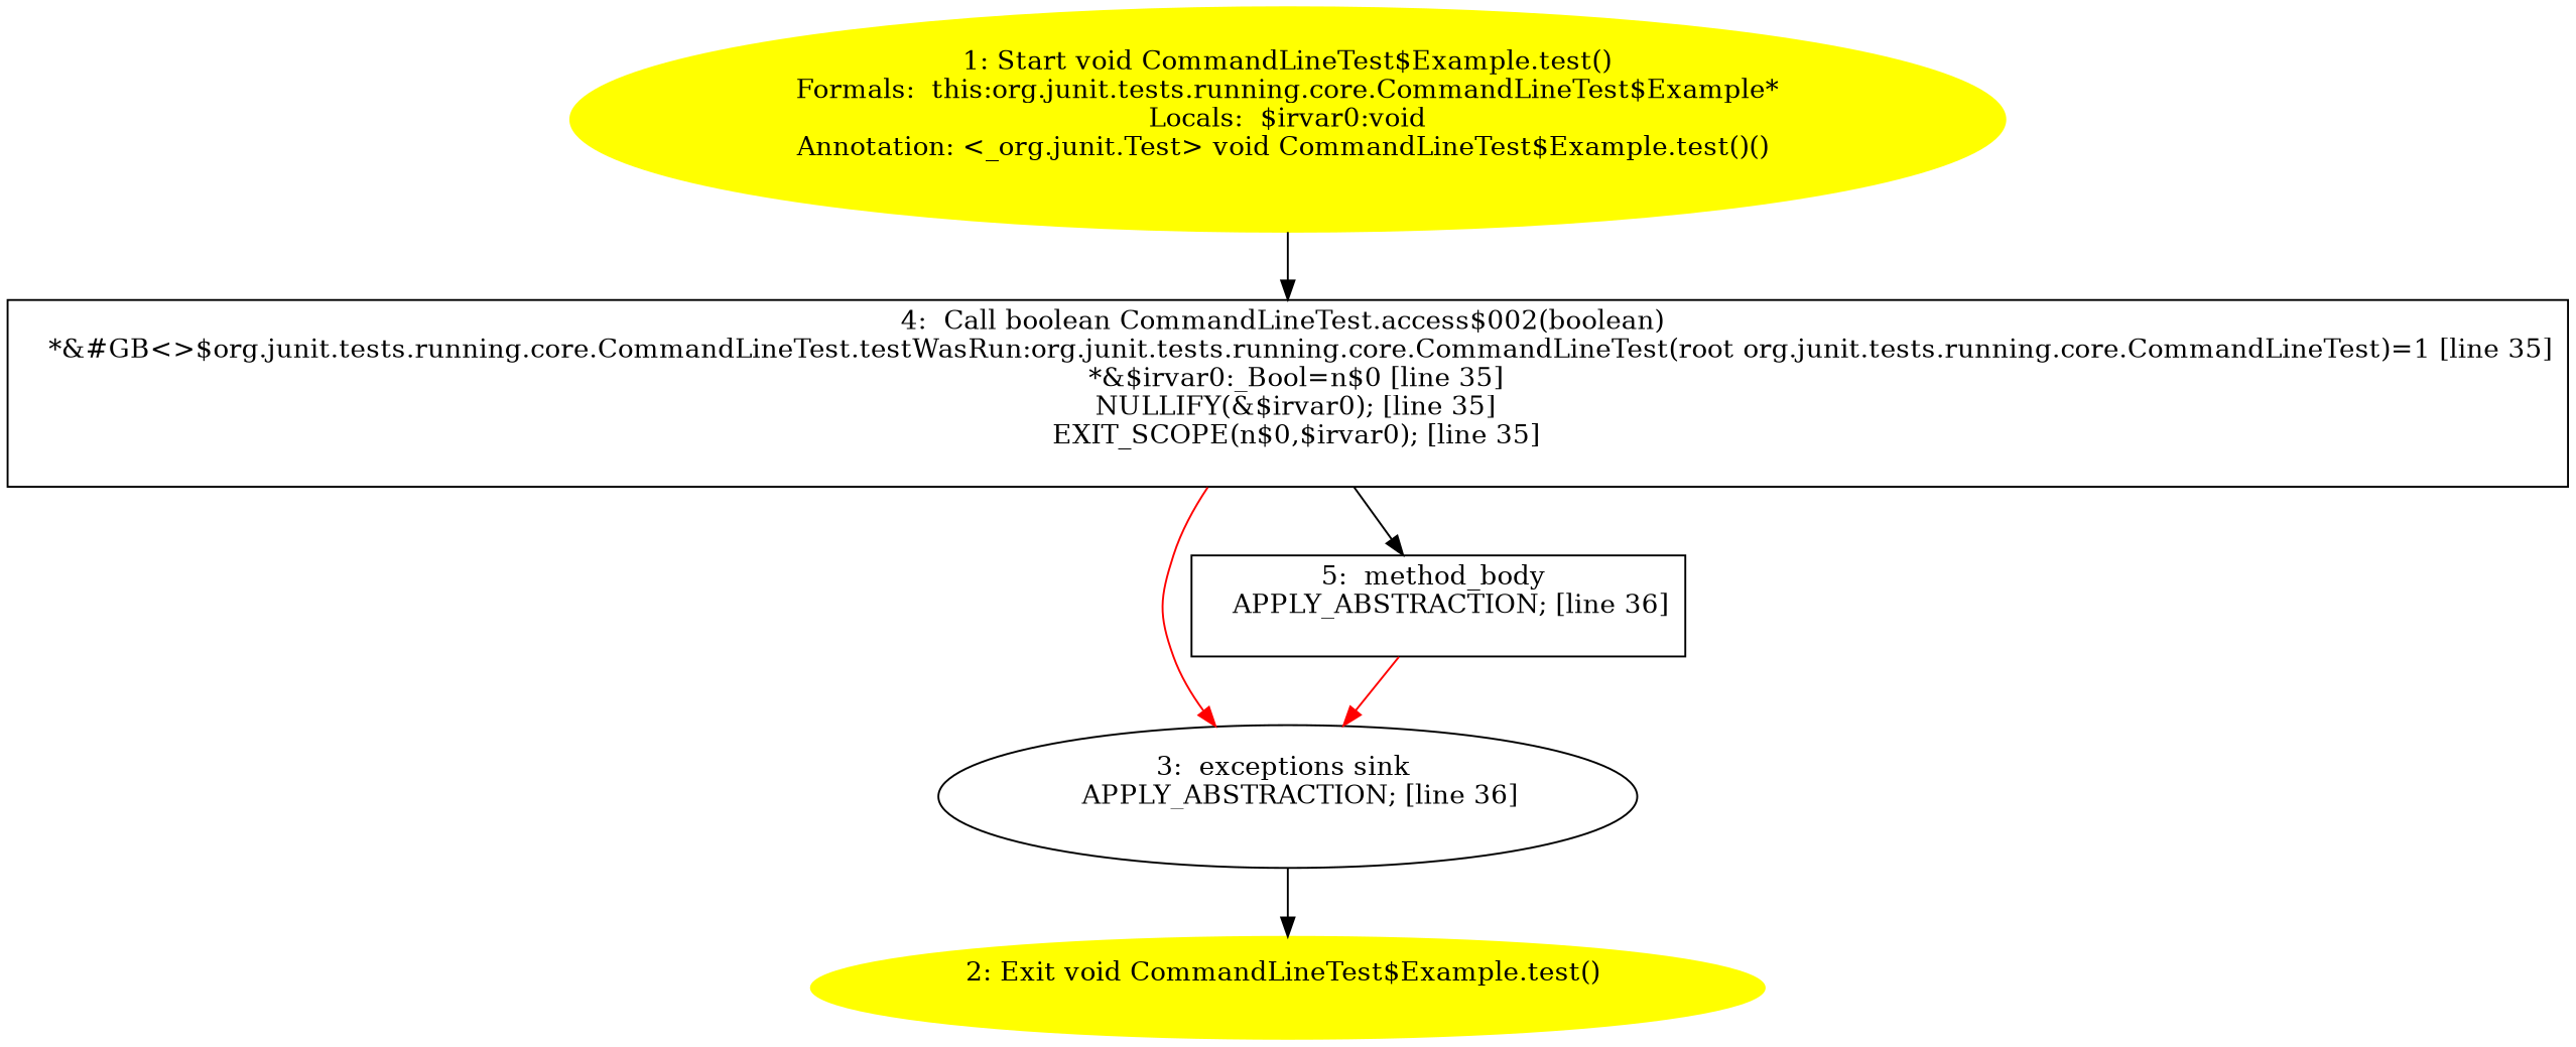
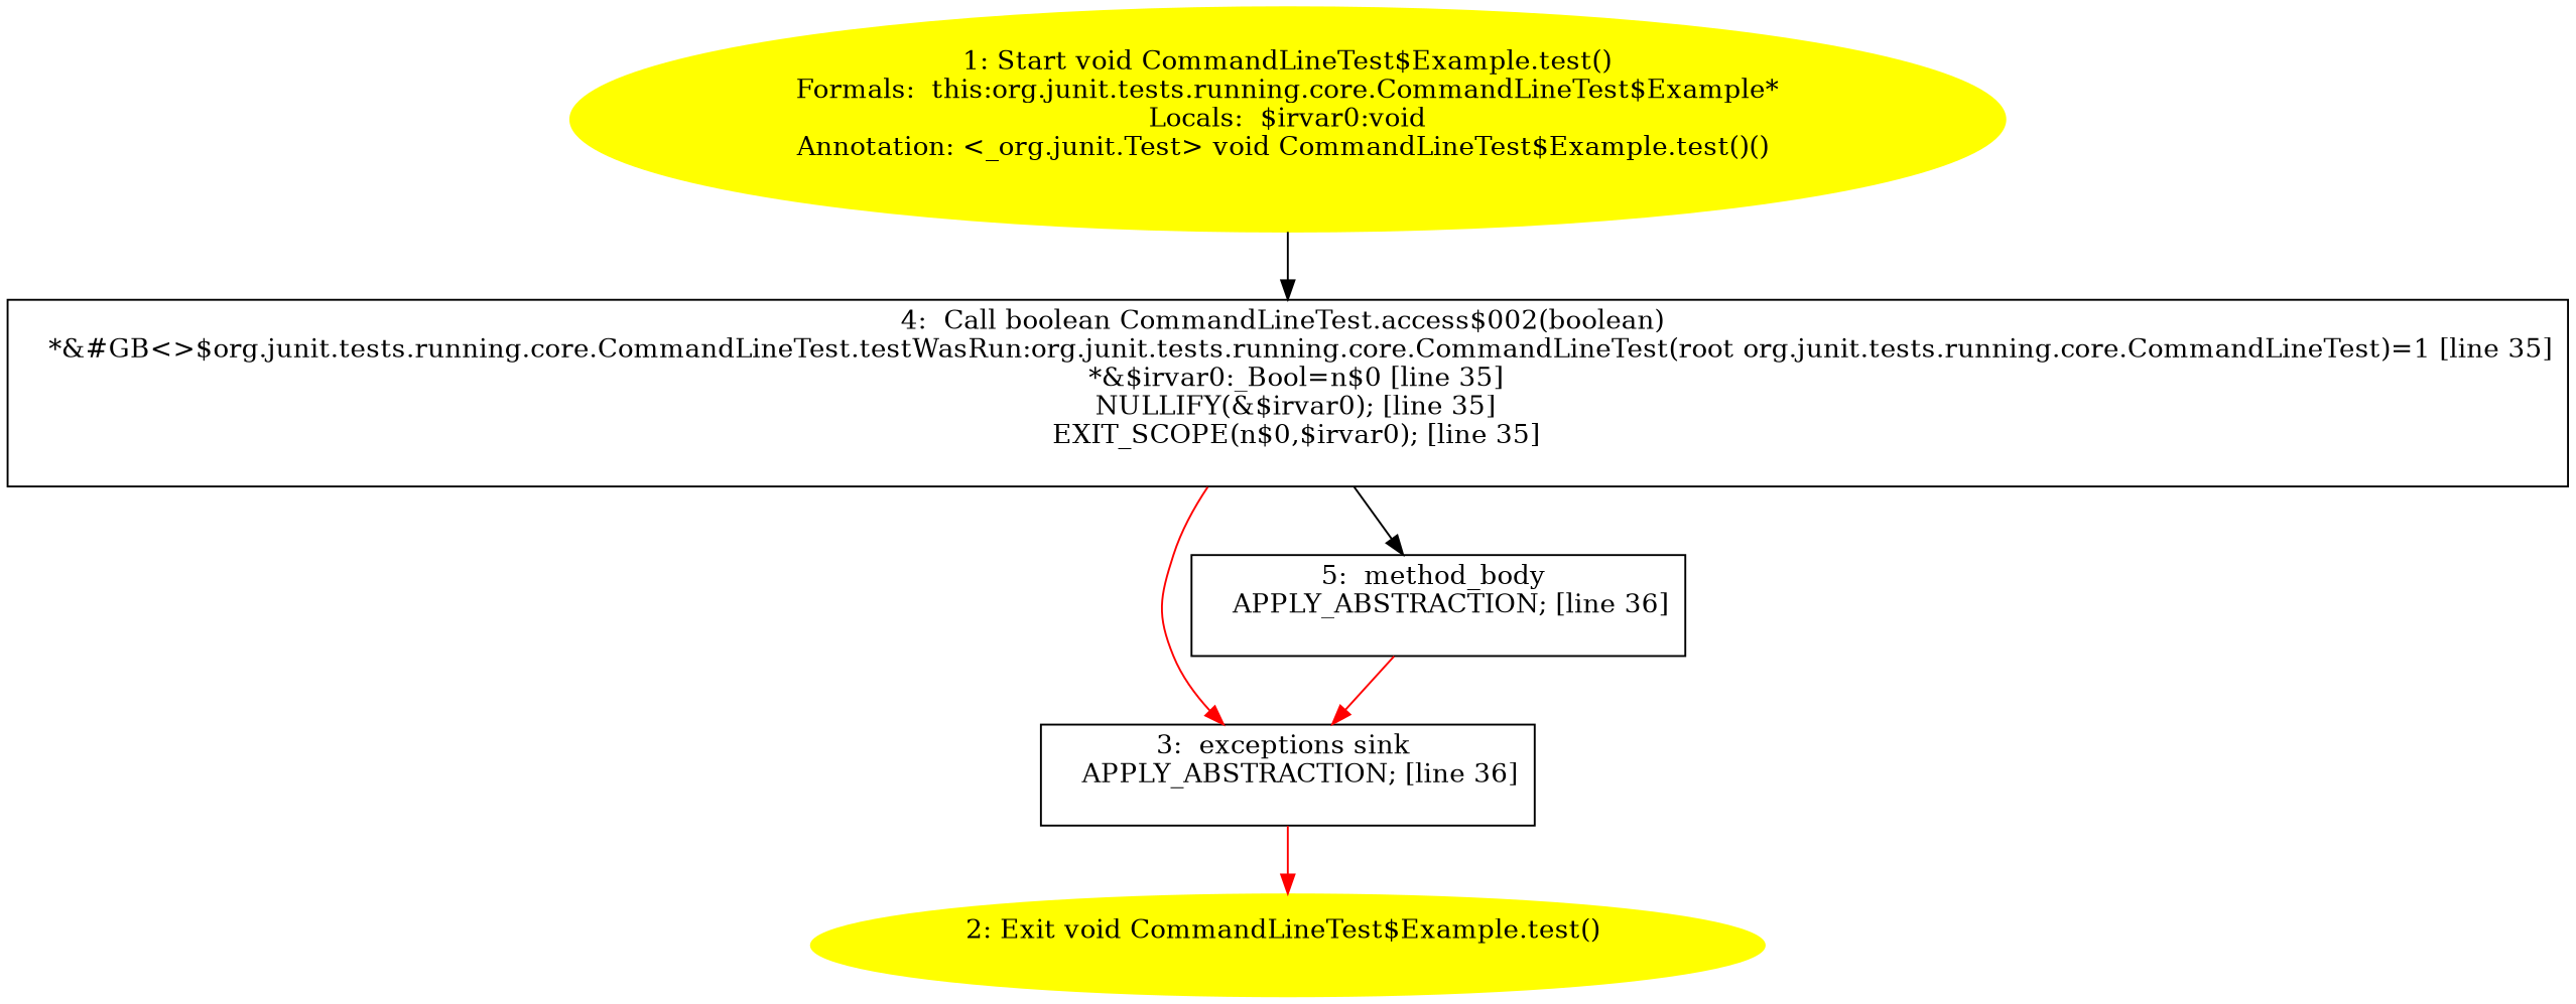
  digraph {
    node [shape=box]
    n1 [color=yellow label="1: Start void CommandLineTest$Example.test()\nFormals:  this:org.junit.tests.running.core.CommandLineTest$Example*\nLocals:  $irvar0:void\nAnnotation: <_org.junit.Test> void CommandLineTest$Example.test()() \n  " style=filled shape=""]
    n2 [label="4:  Call boolean CommandLineTest.access$002(boolean) \n   *&#GB<>$org.junit.tests.running.core.CommandLineTest.testWasRun:org.junit.tests.running.core.CommandLineTest(root org.junit.tests.running.core.CommandLineTest)=1 [line 35]\n  *&$irvar0:_Bool=n$0 [line 35]\n  NULLIFY(&$irvar0); [line 35]\n  EXIT_SCOPE(n$0,$irvar0); [line 35]\n "]
-   n3 [label="3:  exceptions sink \n   APPLY_ABSTRACTION; [line 36]\n " shape=ellipse]
+   n3 [label="3:  exceptions sink \n   APPLY_ABSTRACTION; [line 36]\n "]
    n4 [label="5:  method_body \n   APPLY_ABSTRACTION; [line 36]\n "]
    n5 [color=yellow label="2: Exit void CommandLineTest$Example.test() \n  " style=filled shape=""]
    n1 -> n2
    n2 -> n3 [color=red]
    n2 -> n4
-   n3 -> n5
+   n3 -> n5 [color=red]
    n4 -> n3 [color=red]
  }
